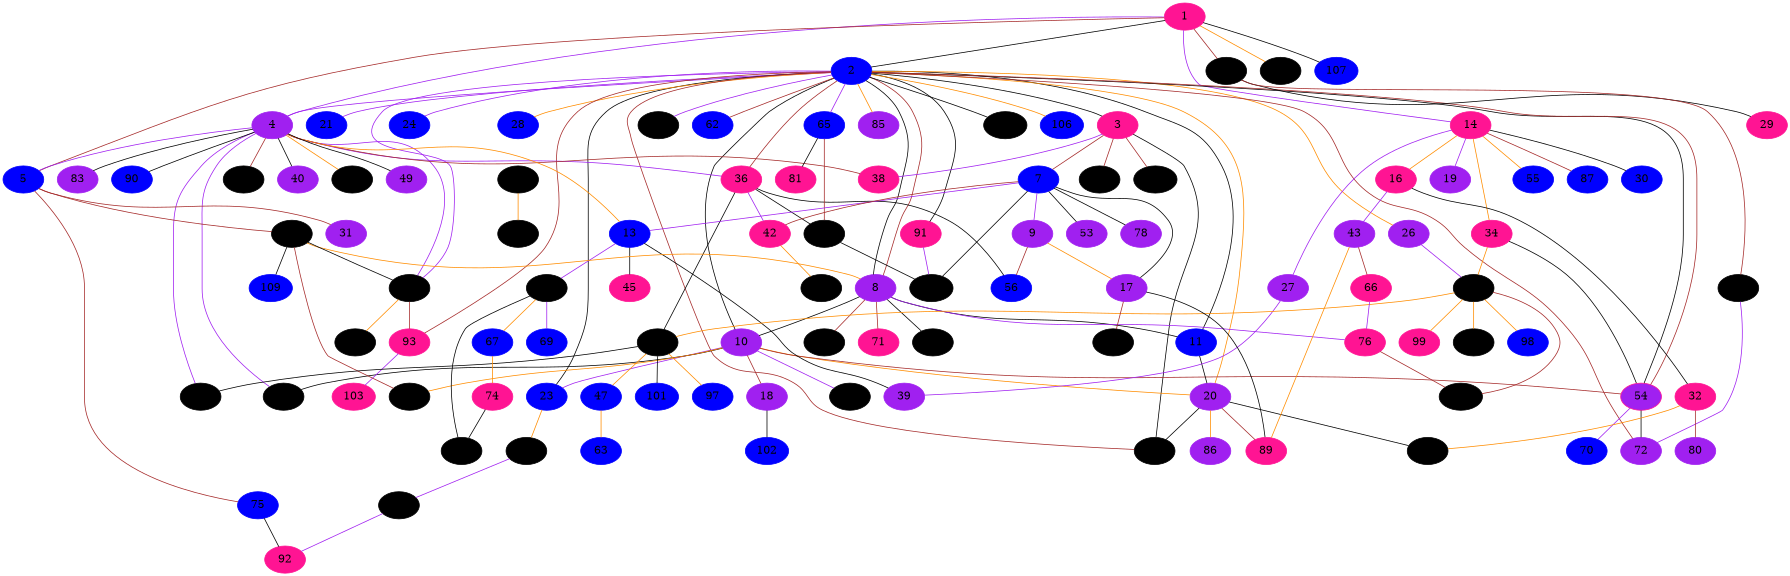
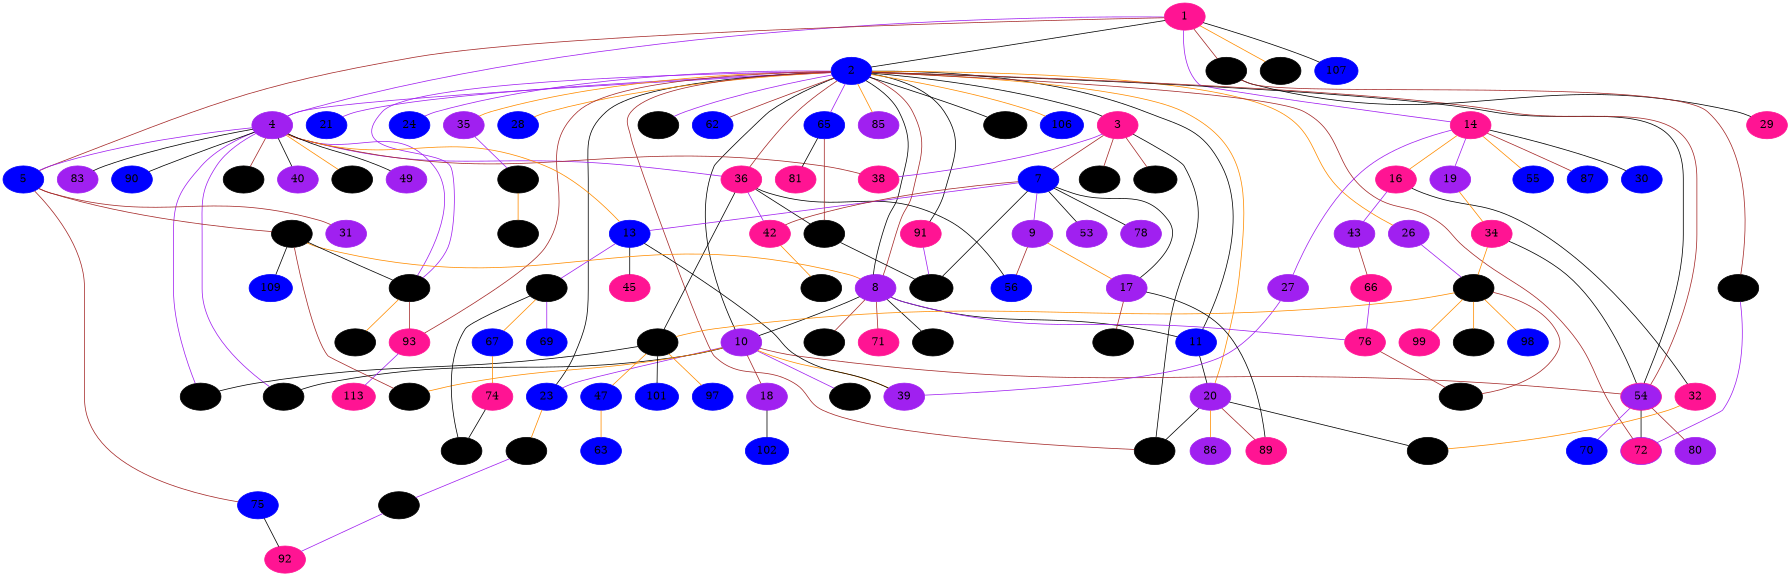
  graph {
    node [color=black style=filled]
    edge [color=black]
    1 [color=deeppink]
    2 [color=blue]
    4 [color=purple]
    5 [color=blue]
    12
    14 [color=deeppink]
    94
    107 [color=blue]
    3 [color=deeppink]
    8 [color=purple]
    10 [color=purple]
    11 [color=blue]
    20 [color=purple]
    21 [color=blue]
    23 [color=blue]
    24 [color=blue]
    26 [color=purple]
    28 [color=blue]
+   35 [color=purple]
    36 [color=deeppink]
    54 [color=deeppink fillcolor=purple]
    60
    62 [color=blue]
    65 [color=blue]
-   72 [color=purple]
+   72 [color=purple fillcolor=deeppink]
    77
    79
    85 [color=purple]
    91 [color=deeppink]
    93 [color=deeppink]
    100
    106 [color=blue]
    38 [color=deeppink]
    13 [color=blue]
    25
    33
    40 [color=purple]
    41
    49 [color=purple]
    73
    83 [color=purple]
    90 [color=blue]
    6
    31 [color=purple]
    75 [color=blue]
    29 [color=deeppink]
    50
    16 [color=deeppink]
    19 [color=purple]
    27 [color=purple]
    30 [color=blue]
    34 [color=deeppink]
    55 [color=blue]
    87 [color=blue]
    7 [color=blue]
    58
    104
    51
    59
    71 [color=deeppink]
    76 [color=deeppink]
    96
    15
    18 [color=purple]
    89 [color=deeppink]
    52
    86 [color=purple]
    48
    37
    44
    42 [color=deeppink]
    56 [color=blue]
    46
    95
    70 [color=blue]
    80 [color=purple]
    81 [color=deeppink]
    82
    105
-   103 [color=deeppink]
+   103 [color=deeppink label=113]
    9 [color=purple]
    17 [color=purple]
    53 [color=purple]
    78 [color=purple]
    39 [color=purple]
    45 [color=deeppink]
    61
    109 [color=blue]
    92 [color=deeppink]
    22
    57
    108
    102 [color=blue]
    67 [color=blue]
    69 [color=blue]
    84
    32 [color=deeppink]
    43 [color=purple]
    66 [color=deeppink]
    88
    64
    98 [color=blue]
    99 [color=deeppink]
    68
    47 [color=blue]
    97 [color=blue]
    101 [color=blue]
    63 [color=blue]
    74 [color=deeppink]
    1 -- 2
    1 -- 4 [color=purple]
    1 -- 5 [color=brown]
    1 -- 12 [color=brown]
    1 -- 14 [color=purple]
    1 -- 94 [color=darkorange]
    1 -- 107
    2 -- 4 [color=purple]
    2 -- 3
    2 -- 8
    2 -- 8 [color=brown]
    2 -- 10
    2 -- 11
    2 -- 20 [color=darkorange]
    2 -- 21 [color=purple]
    2 -- 23
    2 -- 24 [color=purple]
    2 -- 26 [color=darkorange]
    2 -- 28 [color=darkorange]
+   2 -- 35 [color=darkorange]
    2 -- 36 [color=brown]
    2 -- 54
    2 -- 54 [color=brown]
    2 -- 60 [color=purple]
    2 -- 62 [color=brown]
    2 -- 65 [color=purple]
    2 -- 72 [color=brown]
    2 -- 77 [color=brown]
    2 -- 79 [color=purple]
    2 -- 85 [color=darkorange]
    2 -- 91
    2 -- 93 [color=brown]
    2 -- 100
    2 -- 106 [color=darkorange]
    4 -- 5 [color=purple]
    4 -- 36 [color=purple]
    4 -- 79 [color=purple]
    4 -- 38 [color=brown]
    4 -- 13 [color=darkorange]
    4 -- 25 [color=purple]
    4 -- 33 [color=brown]
    4 -- 40
    4 -- 41 [color=darkorange]
    4 -- 49
    4 -- 73 [color=purple]
    4 -- 83
    4 -- 90
    5 -- 6 [color=brown]
    5 -- 31 [color=brown]
    5 -- 75 [color=brown]
    12 -- 29
    12 -- 50 [color=brown]
    14 -- 16 [color=darkorange]
    14 -- 19 [color=purple]
    14 -- 27 [color=purple]
    14 -- 30
-   14 -- 34 [color=darkorange]
+   19 -- 34 [color=darkorange]
    14 -- 55 [color=darkorange]
    14 -- 87 [color=brown]
    3 -- 77
    3 -- 38 [color=purple]
    3 -- 7 [color=brown]
    3 -- 58 [color=brown]
    3 -- 104 [color=brown]
    8 -- 10
    8 -- 11
    8 -- 51
    8 -- 59 [color=brown]
    8 -- 71 [color=brown]
    8 -- 76 [color=purple]
-   10 -- 20 [color=darkorange]
+   10 -- 39 [color=darkorange]
    10 -- 23 [color=purple]
    10 -- 54 [color=brown]
    10 -- 25
    10 -- 96 [color=darkorange]
    10 -- 15 [color=purple]
    10 -- 18 [color=brown]
    11 -- 20
    20 -- 77
    20 -- 89 [color=brown]
    20 -- 52
    20 -- 86 [color=darkorange]
    23 -- 48 [color=darkorange]
    26 -- 37 [color=purple]
+   35 -- 44 [color=purple]
    36 -- 42 [color=purple]
    36 -- 56
    36 -- 46
    36 -- 95
    54 -- 72
    54 -- 70 [color=purple]
-   32 -- 80 [color=brown]
+   54 -- 80 [color=brown]
    65 -- 95 [color=brown]
    65 -- 81
    79 -- 93 [color=brown]
    79 -- 82 [color=darkorange]
    91 -- 105 [color=purple]
    93 -- 103 [color=purple]
    13 -- 39
    13 -- 45
    13 -- 61 [color=purple]
    6 -- 8 [color=darkorange]
    6 -- 79
    6 -- 96 [color=brown]
    6 -- 109
    75 -- 92
    50 -- 72 [color=purple]
    16 -- 32
    16 -- 43 [color=purple]
    27 -- 39 [color=purple]
    34 -- 54
    34 -- 37 [color=darkorange]
    7 -- 13 [color=purple]
    7 -- 42 [color=brown]
    7 -- 105
    7 -- 9 [color=purple]
    7 -- 17
    7 -- 53
    7 -- 78
    76 -- 108 [color=brown]
    18 -- 102
    48 -- 88 [color=purple]
    37 -- 46 [color=darkorange]
    37 -- 108 [color=brown]
    37 -- 64 [color=darkorange]
    37 -- 98 [color=darkorange]
    37 -- 99 [color=darkorange]
    44 -- 68 [color=darkorange]
    42 -- 57 [color=darkorange]
    46 -- 73
    46 -- 47 [color=darkorange]
    46 -- 97 [color=darkorange]
    46 -- 101
    95 -- 105
    9 -- 56 [color=brown]
    9 -- 17 [color=darkorange]
    17 -- 89
    17 -- 22 [color=brown]
    61 -- 67 [color=darkorange]
    61 -- 69 [color=purple]
    61 -- 84
    67 -- 74 [color=darkorange]
    32 -- 52 [color=darkorange]
-   43 -- 89 [color=darkorange]
    43 -- 66 [color=brown]
    66 -- 76 [color=purple]
    88 -- 92 [color=purple]
    47 -- 63 [color=darkorange]
    74 -- 84
  }
